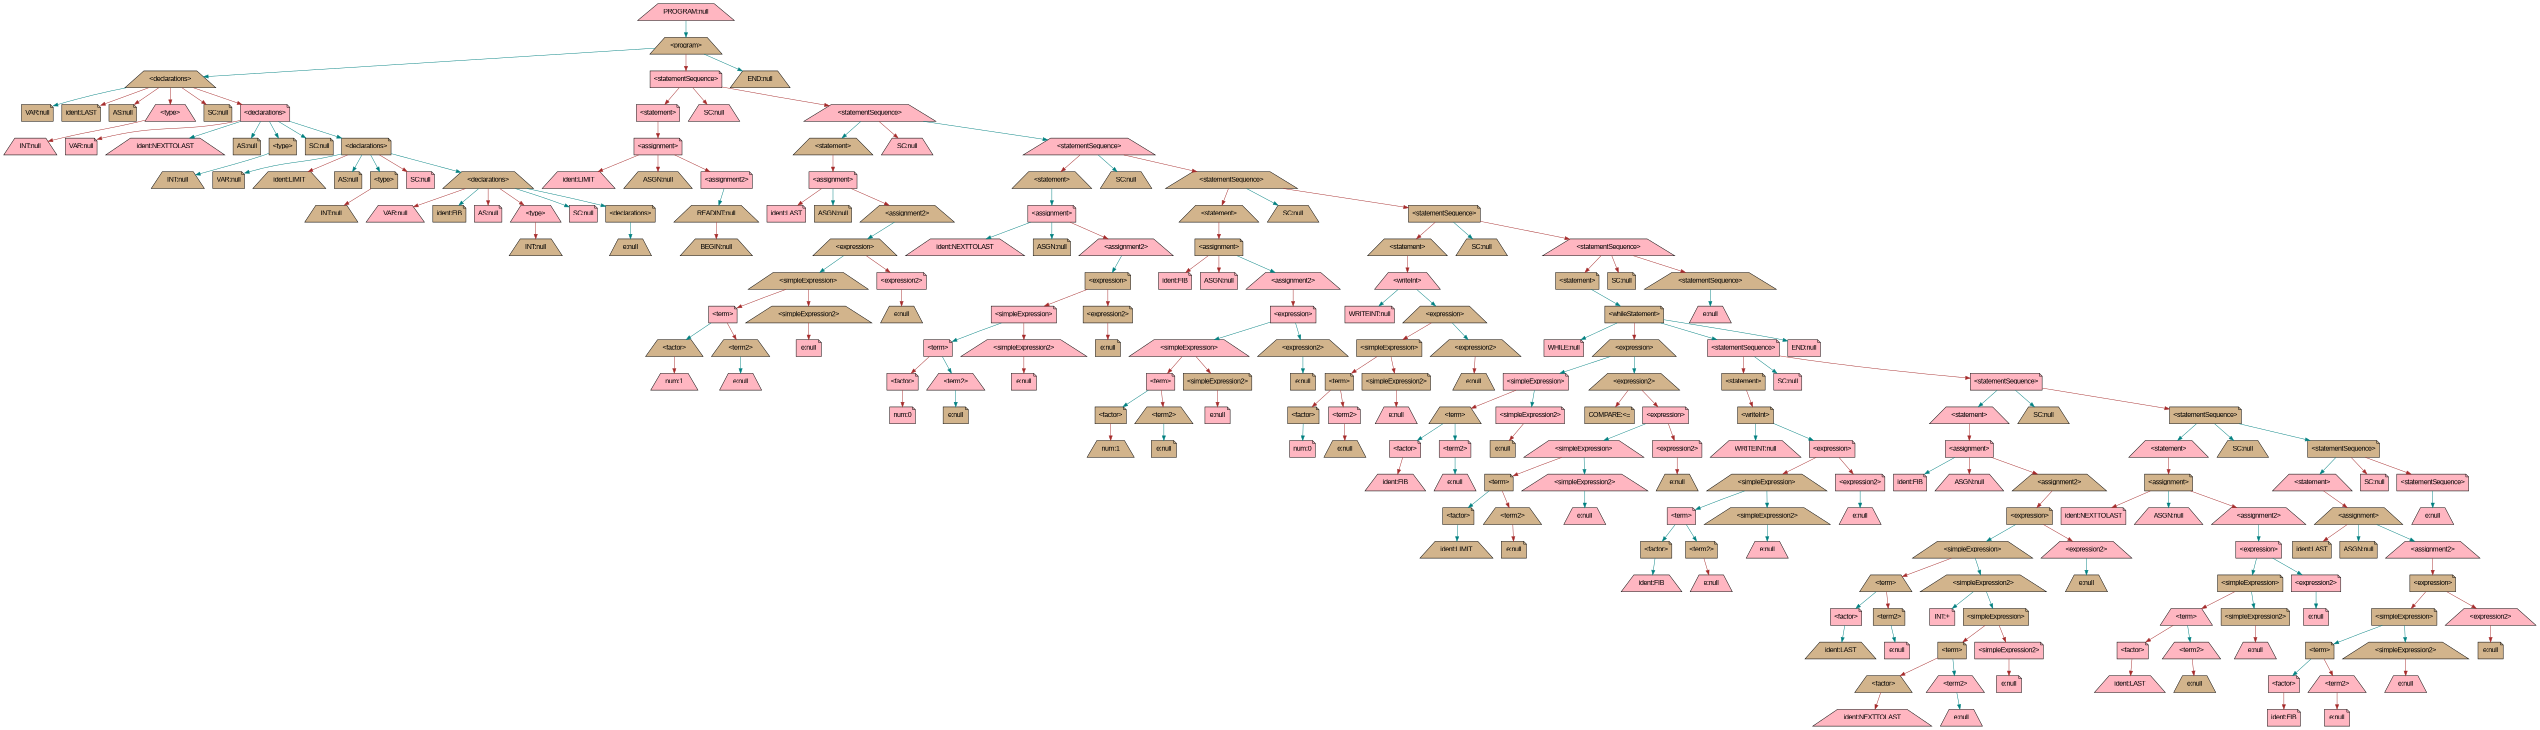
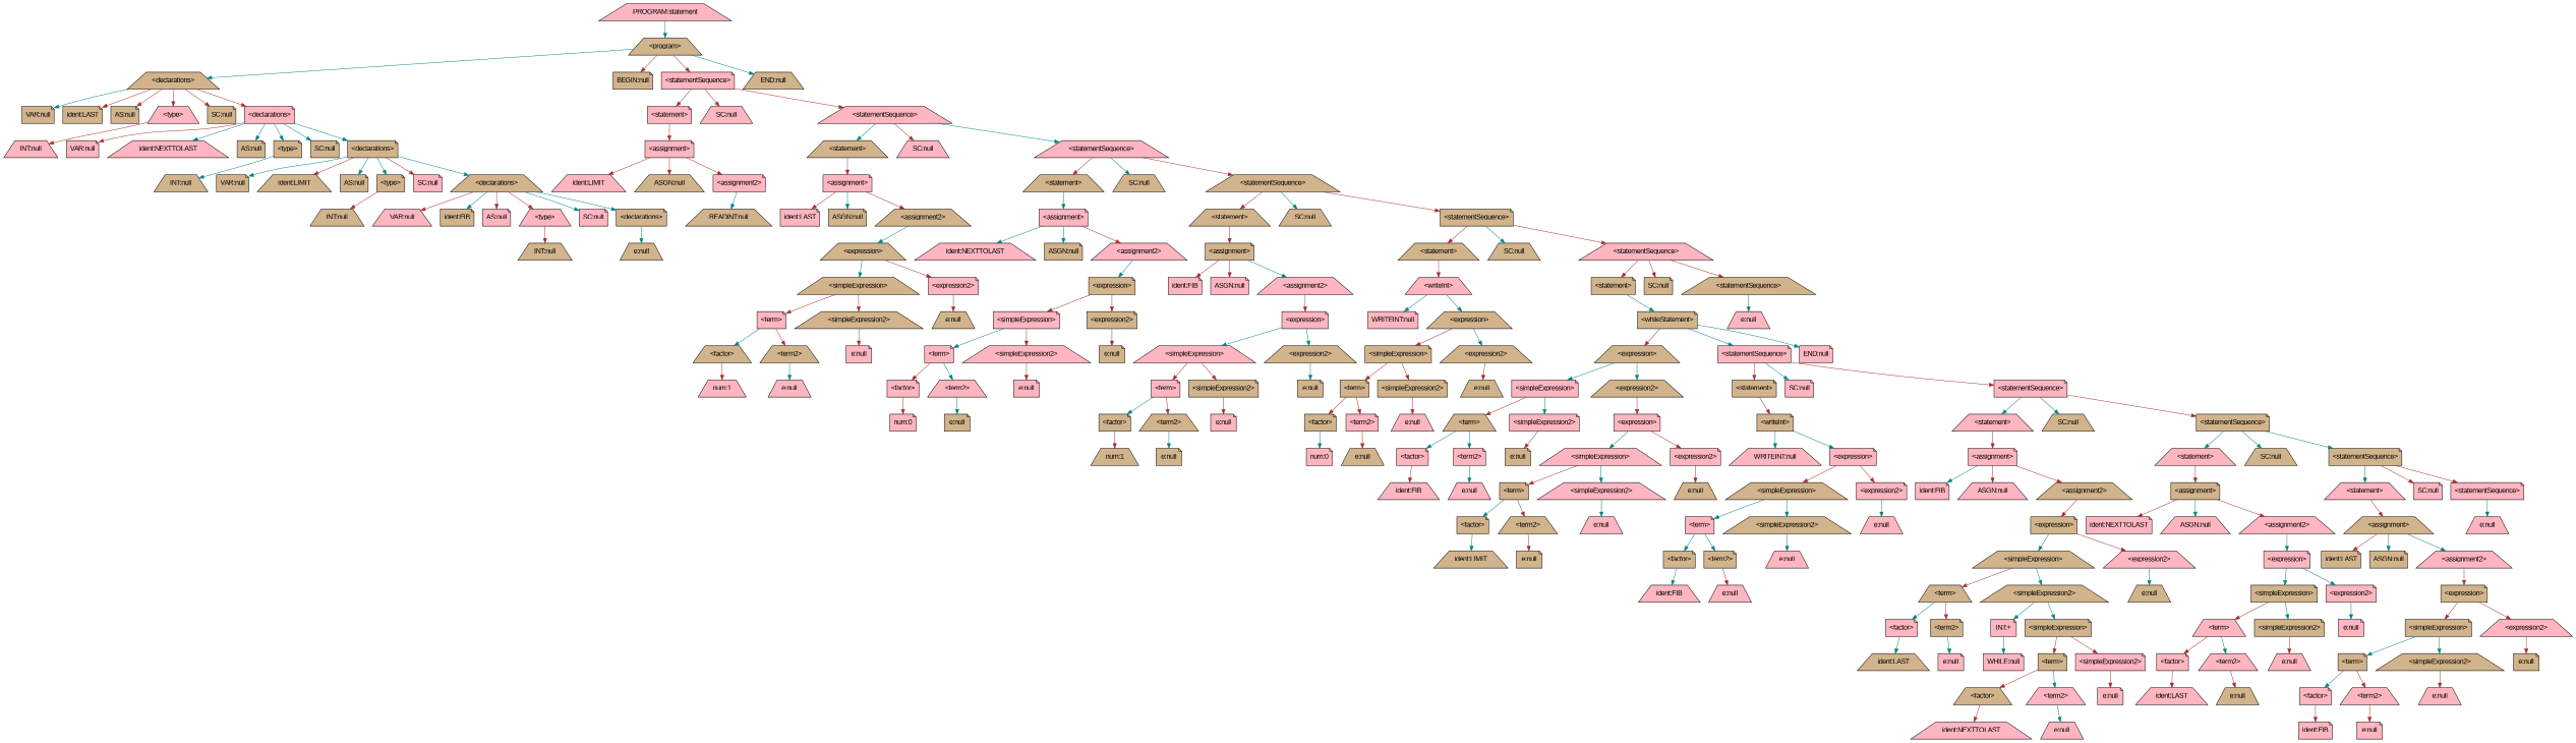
  digraph {
    fontname="Liberation Sans"
    ordering=out
    node [fillcolor=tan fontname="Liberation Sans" shape=note style=filled]
    edge [color=brown fontname="Liberation Sans"]
    n1 [label="<program>" shape=trapezium]
    n2 [label="<declarations>" shape=trapezium]
-   n3 [label="BEGIN:null" shape=trapezium]
+   n3 [label="BEGIN:null"]
    n4 [fillcolor=lightpink label="<statementSequence>"]
    n5 [label="END:null" shape=trapezium]
-   n6 [fillcolor=lightpink label="PROGRAM:null" shape=trapezium]
+   n6 [fillcolor=lightpink label="PROGRAM:statement" shape=trapezium]
    n7 [label="VAR:null"]
    n8 [label="ident:LAST"]
    n9 [label="AS:null"]
    n10 [fillcolor=lightpink label="<type>" shape=trapezium]
    n11 [label="SC:null"]
    n12 [fillcolor=lightpink label="<declarations>"]
    n13 [fillcolor=lightpink label="<statement>"]
    n14 [fillcolor=lightpink label="SC:null" shape=trapezium]
    n15 [fillcolor=lightpink label="<statementSequence>" shape=trapezium]
    n16 [fillcolor=lightpink label="INT:null" shape=trapezium]
    n17 [fillcolor=lightpink label="VAR:null"]
    n18 [fillcolor=lightpink label="ident:NEXTTOLAST" shape=trapezium]
    n19 [label="AS:null"]
    n20 [label="<type>"]
    n21 [label="SC:null"]
    n22 [label="<declarations>"]
    n23 [label="INT:null" shape=trapezium]
    n24 [label="VAR:null"]
    n25 [label="ident:LIMIT" shape=trapezium]
    n26 [label="AS:null"]
    n27 [label="<type>"]
    n28 [fillcolor=lightpink label="SC:null"]
    n29 [label="<declarations>" shape=trapezium]
    n30 [label="INT:null" shape=trapezium]
    n31 [fillcolor=lightpink label="VAR:null" shape=trapezium]
    n32 [label="ident:FIB"]
    n33 [fillcolor=lightpink label="AS:null"]
    n34 [fillcolor=lightpink label="<type>" shape=trapezium]
    n35 [fillcolor=lightpink label="SC:null"]
    n36 [label="<declarations>"]
    n37 [label="INT:null" shape=trapezium]
    n38 [label="e:null" shape=trapezium]
    n39 [fillcolor=lightpink label="<assignment>"]
    n40 [label="<statement>" shape=trapezium]
    n41 [fillcolor=lightpink label="SC:null" shape=trapezium]
    n42 [fillcolor=lightpink label="<statementSequence>" shape=trapezium]
    n43 [fillcolor=lightpink label="ident:LIMIT" shape=trapezium]
    n44 [label="ASGN:null" shape=trapezium]
    n45 [fillcolor=lightpink label="<assignment2>"]
    n46 [label="READINT:null" shape=trapezium]
    n47 [fillcolor=lightpink label="<assignment>"]
    n48 [label="<statement>" shape=trapezium]
    n49 [label="SC:null" shape=trapezium]
    n50 [label="<statementSequence>" shape=trapezium]
    n51 [fillcolor=lightpink label="ident:LAST"]
    n52 [label="ASGN:null"]
    n53 [label="<assignment2>" shape=trapezium]
    n54 [label="<expression>" shape=trapezium]
    n55 [label="<simpleExpression>" shape=trapezium]
    n56 [fillcolor=lightpink label="<expression2>"]
    n57 [fillcolor=lightpink label="<term>"]
    n58 [label="<simpleExpression2>" shape=trapezium]
    n59 [label="e:null" shape=trapezium]
    n60 [label="<factor>" shape=trapezium]
    n61 [label="<term2>" shape=trapezium]
    n62 [fillcolor=lightpink label="e:null"]
    n63 [fillcolor=lightpink label="num:1" shape=trapezium]
    n64 [fillcolor=lightpink label="e:null" shape=trapezium]
    n65 [fillcolor=lightpink label="<assignment>"]
    n66 [label="<statement>" shape=trapezium]
    n67 [label="SC:null" shape=trapezium]
    n68 [label="<statementSequence>"]
    n69 [fillcolor=lightpink label="ident:NEXTTOLAST" shape=trapezium]
    n70 [label="ASGN:null"]
    n71 [fillcolor=lightpink label="<assignment2>" shape=trapezium]
    n72 [label="<expression>"]
    n73 [fillcolor=lightpink label="<simpleExpression>"]
    n74 [label="<expression2>"]
    n75 [fillcolor=lightpink label="<term>"]
    n76 [fillcolor=lightpink label="<simpleExpression2>" shape=trapezium]
    n77 [label="e:null"]
    n78 [fillcolor=lightpink label="<factor>"]
    n79 [fillcolor=lightpink label="<term2>" shape=trapezium]
    n80 [fillcolor=lightpink label="e:null"]
    n81 [fillcolor=lightpink label="num:0"]
    n82 [label="e:null"]
    n83 [label="<assignment>"]
    n84 [label="<statement>" shape=trapezium]
    n85 [label="SC:null" shape=trapezium]
    n86 [fillcolor=lightpink label="<statementSequence>" shape=trapezium]
    n87 [fillcolor=lightpink label="ident:FIB"]
    n88 [fillcolor=lightpink label="ASGN:null"]
    n89 [fillcolor=lightpink label="<assignment2>" shape=trapezium]
    n90 [fillcolor=lightpink label="<expression>"]
    n91 [fillcolor=lightpink label="<simpleExpression>" shape=trapezium]
    n92 [label="<expression2>" shape=trapezium]
    n93 [fillcolor=lightpink label="<term>"]
    n94 [label="<simpleExpression2>"]
    n95 [label="e:null"]
    n96 [label="<factor>"]
    n97 [label="<term2>" shape=trapezium]
    n98 [fillcolor=lightpink label="e:null"]
    n99 [label="num:1" shape=trapezium]
    n100 [label="e:null"]
    n101 [fillcolor=lightpink label="<writeInt>" shape=trapezium]
    n102 [label="<statement>"]
    n103 [label="SC:null"]
    n104 [label="<statementSequence>" shape=trapezium]
    n105 [fillcolor=lightpink label="WRITEINT:null"]
    n106 [label="<expression>" shape=trapezium]
    n107 [label="<simpleExpression>"]
    n108 [label="<expression2>" shape=trapezium]
    n109 [label="<term>"]
    n110 [label="<simpleExpression2>"]
    n111 [label="e:null" shape=trapezium]
    n112 [label="<factor>"]
    n113 [fillcolor=lightpink label="<term2>"]
    n114 [fillcolor=lightpink label="e:null" shape=trapezium]
    n115 [fillcolor=lightpink label="num:0"]
    n116 [label="e:null" shape=trapezium]
    n117 [label="<whileStatement>"]
    n118 [fillcolor=lightpink label="e:null" shape=trapezium]
    n119 [fillcolor=lightpink label="WHILE:null"]
    n120 [label="<expression>" shape=trapezium]
    n121 [fillcolor=lightpink label="<statementSequence>"]
    n122 [fillcolor=lightpink label="END:null"]
    n123 [fillcolor=lightpink label="<simpleExpression>"]
    n124 [label="<expression2>" shape=trapezium]
    n125 [label="<statement>"]
    n126 [fillcolor=lightpink label="SC:null"]
    n127 [fillcolor=lightpink label="<statementSequence>"]
    n128 [label="<term>" shape=trapezium]
    n129 [fillcolor=lightpink label="<simpleExpression2>"]
-   n130 [label="COMPARE:<="]
    n131 [fillcolor=lightpink label="<expression>"]
    n132 [fillcolor=lightpink label="<factor>"]
    n133 [fillcolor=lightpink label="<term2>"]
    n134 [label="e:null"]
    n135 [fillcolor=lightpink label="ident:FIB" shape=trapezium]
    n136 [fillcolor=lightpink label="e:null" shape=trapezium]
    n137 [fillcolor=lightpink label="<simpleExpression>" shape=trapezium]
    n138 [fillcolor=lightpink label="<expression2>"]
    n139 [label="<term>"]
    n140 [fillcolor=lightpink label="<simpleExpression2>" shape=trapezium]
    n141 [label="e:null" shape=trapezium]
    n142 [label="<factor>"]
    n143 [label="<term2>" shape=trapezium]
    n144 [fillcolor=lightpink label="e:null" shape=trapezium]
    n145 [label="ident:LIMIT" shape=trapezium]
    n146 [label="e:null"]
    n147 [label="<writeInt>"]
    n148 [fillcolor=lightpink label="<statement>" shape=trapezium]
    n149 [label="SC:null" shape=trapezium]
    n150 [label="<statementSequence>"]
    n151 [fillcolor=lightpink label="WRITEINT:null" shape=trapezium]
    n152 [fillcolor=lightpink label="<expression>"]
    n153 [label="<simpleExpression>" shape=trapezium]
    n154 [fillcolor=lightpink label="<expression2>"]
    n155 [fillcolor=lightpink label="<term>"]
    n156 [label="<simpleExpression2>" shape=trapezium]
    n157 [fillcolor=lightpink label="e:null" shape=trapezium]
    n158 [label="<factor>"]
    n159 [label="<term2>"]
    n160 [fillcolor=lightpink label="e:null" shape=trapezium]
    n161 [fillcolor=lightpink label="ident:FIB" shape=trapezium]
    n162 [fillcolor=lightpink label="e:null" shape=trapezium]
    n163 [fillcolor=lightpink label="<assignment>"]
    n164 [fillcolor=lightpink label="<statement>" shape=trapezium]
    n165 [label="SC:null" shape=trapezium]
    n166 [label="<statementSequence>"]
    n167 [fillcolor=lightpink label="ident:FIB"]
    n168 [fillcolor=lightpink label="ASGN:null" shape=trapezium]
    n169 [label="<assignment2>" shape=trapezium]
    n170 [label="<expression>"]
    n171 [label="<simpleExpression>" shape=trapezium]
    n172 [fillcolor=lightpink label="<expression2>" shape=trapezium]
    n173 [label="<term>" shape=trapezium]
    n174 [label="<simpleExpression2>" shape=trapezium]
    n175 [label="e:null" shape=trapezium]
    n176 [fillcolor=lightpink label="<factor>"]
    n177 [label="<term2>"]
    n178 [fillcolor=lightpink label="INT:+"]
    n179 [label="<simpleExpression>"]
    n180 [label="ident:LAST" shape=trapezium]
    n181 [fillcolor=lightpink label="e:null"]
    n182 [label="<term>"]
    n183 [fillcolor=lightpink label="<simpleExpression2>"]
    n184 [label="<factor>" shape=trapezium]
    n185 [fillcolor=lightpink label="<term2>" shape=trapezium]
    n186 [fillcolor=lightpink label="e:null"]
    n187 [fillcolor=lightpink label="ident:NEXTTOLAST" shape=trapezium]
    n188 [fillcolor=lightpink label="e:null" shape=trapezium]
    n189 [label="<assignment>"]
    n190 [fillcolor=lightpink label="<statement>" shape=trapezium]
    n191 [fillcolor=lightpink label="SC:null"]
    n192 [fillcolor=lightpink label="<statementSequence>"]
    n193 [fillcolor=lightpink label="ident:NEXTTOLAST"]
    n194 [fillcolor=lightpink label="ASGN:null" shape=trapezium]
    n195 [fillcolor=lightpink label="<assignment2>" shape=trapezium]
    n196 [fillcolor=lightpink label="<expression>"]
    n197 [label="<simpleExpression>"]
    n198 [fillcolor=lightpink label="<expression2>"]
    n199 [fillcolor=lightpink label="<term>" shape=trapezium]
    n200 [label="<simpleExpression2>"]
    n201 [fillcolor=lightpink label="e:null"]
    n202 [fillcolor=lightpink label="<factor>"]
    n203 [fillcolor=lightpink label="<term2>" shape=trapezium]
    n204 [fillcolor=lightpink label="e:null" shape=trapezium]
    n205 [fillcolor=lightpink label="ident:LAST" shape=trapezium]
    n206 [label="e:null" shape=trapezium]
    n207 [label="<assignment>" shape=trapezium]
    n208 [fillcolor=lightpink label="e:null" shape=trapezium]
    n209 [label="ident:LAST"]
    n210 [label="ASGN:null"]
    n211 [fillcolor=lightpink label="<assignment2>" shape=trapezium]
    n212 [label="<expression>"]
    n213 [label="<simpleExpression>"]
    n214 [fillcolor=lightpink label="<expression2>" shape=trapezium]
    n215 [label="<term>"]
    n216 [label="<simpleExpression2>" shape=trapezium]
    n217 [label="e:null"]
    n218 [fillcolor=lightpink label="<factor>"]
    n219 [fillcolor=lightpink label="<term2>" shape=trapezium]
    n220 [fillcolor=lightpink label="e:null" shape=trapezium]
    n221 [fillcolor=lightpink label="ident:FIB"]
    n222 [fillcolor=lightpink label="e:null"]
    n1 -> n2 [color=teal]
-   n46 -> n3
+   n1 -> n3
    n1 -> n4
    n1 -> n5 [color=teal]
    n2 -> n7 [color=teal]
    n2 -> n8
    n2 -> n9
    n2 -> n10
    n2 -> n11
    n2 -> n12
    n4 -> n13
    n4 -> n14
    n4 -> n15
    n6 -> n1 [color=teal]
    n10 -> n16
    n12 -> n17
    n12 -> n18 [color=teal]
    n12 -> n19 [color=teal]
    n12 -> n20 [color=teal]
    n12 -> n21 [color=teal]
    n12 -> n22 [color=teal]
    n13 -> n39
    n15 -> n40 [color=teal]
    n15 -> n41
    n15 -> n42 [color=teal]
    n20 -> n23 [color=teal]
    n22 -> n24 [color=teal]
    n22 -> n25
    n22 -> n26 [color=teal]
    n22 -> n27 [color=teal]
    n22 -> n28
    n22 -> n29 [color=teal]
    n27 -> n30
    n29 -> n31
    n29 -> n32 [color=teal]
    n29 -> n33
    n29 -> n34
    n29 -> n35 [color=teal]
    n29 -> n36 [color=teal]
    n34 -> n37
    n36 -> n38 [color=teal]
    n39 -> n43
    n39 -> n44
    n39 -> n45
    n40 -> n47
    n42 -> n48
    n42 -> n49 [color=teal]
    n42 -> n50
    n45 -> n46 [color=teal]
    n47 -> n51
    n47 -> n52 [color=teal]
    n47 -> n53
    n48 -> n65 [color=teal]
    n50 -> n66
    n50 -> n67 [color=teal]
    n50 -> n68
    n53 -> n54 [color=teal]
    n54 -> n55 [color=teal]
    n54 -> n56
    n55 -> n57
    n55 -> n58
    n56 -> n59
    n57 -> n60 [color=teal]
    n57 -> n61
    n58 -> n62
    n60 -> n63
    n61 -> n64 [color=teal]
    n65 -> n69 [color=teal]
    n65 -> n70 [color=teal]
    n65 -> n71
    n66 -> n83
    n68 -> n84
    n68 -> n85 [color=teal]
    n68 -> n86
    n71 -> n72 [color=teal]
    n72 -> n73
    n72 -> n74
    n73 -> n75 [color=teal]
    n73 -> n76
    n74 -> n77
    n75 -> n78
    n75 -> n79 [color=teal]
    n76 -> n80
    n78 -> n81
    n79 -> n82 [color=teal]
    n83 -> n87
    n83 -> n88
    n83 -> n89 [color=teal]
    n84 -> n101
    n86 -> n102
    n86 -> n103
    n86 -> n104
    n89 -> n90
    n90 -> n91 [color=teal]
    n90 -> n92 [color=teal]
    n91 -> n93
    n91 -> n94
    n92 -> n95 [color=teal]
    n93 -> n96 [color=teal]
    n93 -> n97
    n94 -> n98
    n96 -> n99
    n97 -> n100 [color=teal]
    n101 -> n105 [color=teal]
    n101 -> n106 [color=teal]
    n102 -> n117 [color=teal]
    n104 -> n118 [color=teal]
    n106 -> n107
    n106 -> n108 [color=teal]
    n107 -> n109
    n107 -> n110
    n108 -> n111
    n109 -> n112
    n109 -> n113
    n110 -> n114
    n112 -> n115 [color=teal]
    n113 -> n116
-   n117 -> n119 [color=teal]
+   n178 -> n119 [color=teal]
    n117 -> n120
    n117 -> n121 [color=teal]
    n117 -> n122 [color=teal]
    n120 -> n123 [color=teal]
    n120 -> n124 [color=teal]
    n121 -> n125
    n121 -> n126 [color=teal]
    n121 -> n127
    n123 -> n128
    n123 -> n129 [color=teal]
-   n124 -> n130
    n124 -> n131
    n125 -> n147
    n127 -> n148 [color=teal]
    n127 -> n149 [color=teal]
    n127 -> n150
    n128 -> n132 [color=teal]
    n128 -> n133 [color=teal]
    n129 -> n134
    n131 -> n137 [color=teal]
    n131 -> n138
    n132 -> n135
    n133 -> n136 [color=teal]
    n137 -> n139
    n137 -> n140 [color=teal]
    n138 -> n141
    n139 -> n142 [color=teal]
    n139 -> n143
    n140 -> n144 [color=teal]
    n142 -> n145 [color=teal]
    n143 -> n146
    n147 -> n151 [color=teal]
    n147 -> n152 [color=teal]
    n148 -> n163
    n150 -> n164 [color=teal]
    n150 -> n165 [color=teal]
    n150 -> n166 [color=teal]
    n152 -> n153
    n152 -> n154
    n153 -> n155 [color=teal]
    n153 -> n156 [color=teal]
    n154 -> n157 [color=teal]
    n155 -> n158 [color=teal]
    n155 -> n159 [color=teal]
    n156 -> n160 [color=teal]
    n158 -> n161 [color=teal]
    n159 -> n162
    n163 -> n167 [color=teal]
    n163 -> n168
    n163 -> n169
    n164 -> n189
    n166 -> n190 [color=teal]
    n166 -> n191
    n166 -> n192
    n169 -> n170
    n170 -> n171 [color=teal]
    n170 -> n172
    n171 -> n173
    n171 -> n174 [color=teal]
    n172 -> n175 [color=teal]
    n173 -> n176 [color=teal]
    n173 -> n177
    n174 -> n178 [color=teal]
    n174 -> n179 [color=teal]
    n176 -> n180 [color=teal]
    n177 -> n181 [color=teal]
    n179 -> n182
    n179 -> n183
    n182 -> n184
    n182 -> n185 [color=teal]
    n183 -> n186
    n184 -> n187
    n185 -> n188 [color=teal]
    n189 -> n193
    n189 -> n194 [color=teal]
    n189 -> n195
    n190 -> n207
    n192 -> n208 [color=teal]
    n195 -> n196 [color=teal]
    n196 -> n197 [color=teal]
    n196 -> n198 [color=teal]
    n197 -> n199
    n197 -> n200 [color=teal]
    n198 -> n201 [color=teal]
    n199 -> n202
    n199 -> n203 [color=teal]
    n200 -> n204
    n202 -> n205
    n203 -> n206
    n207 -> n209
    n207 -> n210 [color=teal]
    n207 -> n211 [color=teal]
    n211 -> n212
    n212 -> n213
    n212 -> n214
    n213 -> n215 [color=teal]
    n213 -> n216 [color=teal]
    n214 -> n217
    n215 -> n218 [color=teal]
    n215 -> n219
    n216 -> n220
    n218 -> n221
    n219 -> n222
  }
